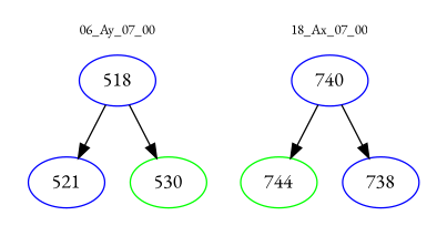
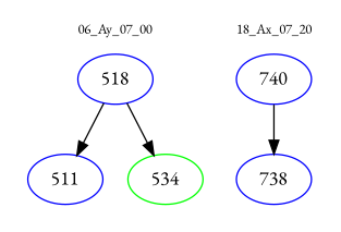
  digraph {
    fontname="EB Garamond"
    node [color=blue fontname="EB Garamond"]
    edge [color=black fontname="EB Garamond"]
    n1 [label=518]
-   n2 [label=521]
-   n3 [color=green label=530]
+   n2 [label=511]
+   n3 [color=green label=534]
    n4 [label=740]
-   n5 [color=green label=744]
    n6 [label=738]
    subgraph cluster_1 {
      color=white
      fontsize=10
      label="06_Ay_07_00"
      n1
      n2
      n3
    }
    subgraph cluster_2 {
      color=white
      fontsize=10
-     label="18_Ax_07_00"
+     label="18_Ax_07_20"
      n4
-     n5
      n6
    }
    n1 -> n2
    n1 -> n3
-   n4 -> n5
    n4 -> n6
  }
